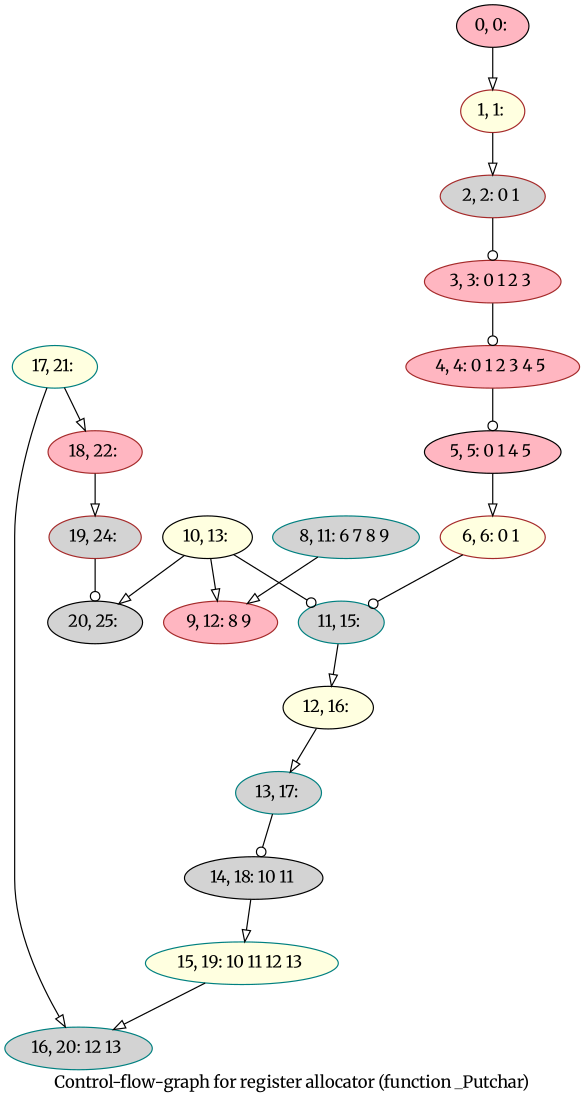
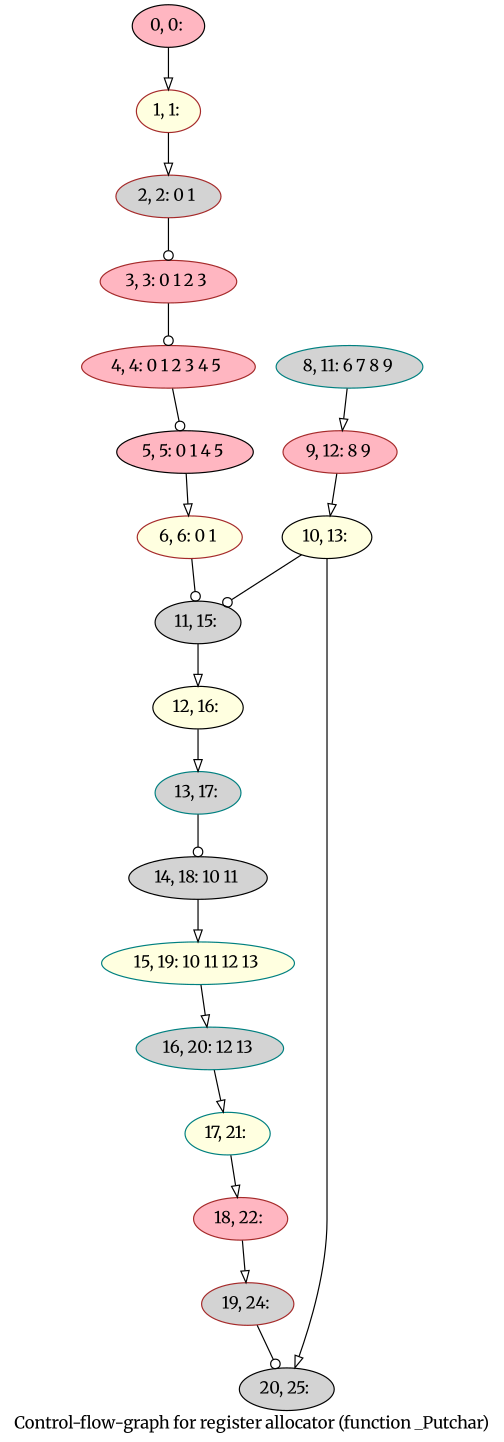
  digraph {
    fontname=Merriweather
    label="Control-flow-graph for register allocator (function _Putchar)"
    node [color=brown fillcolor=lightgrey fontname=Merriweather style=filled]
    edge [arrowhead=onormal fontname=Merriweather]
    n1 [color=black fillcolor=lightpink label="0, 0: "]
    n2 [fillcolor=lightyellow label="1, 1: "]
    n3 [label="2, 2: 0 1 "]
    n4 [fillcolor=lightpink label="3, 3: 0 1 2 3 "]
    n5 [fillcolor=lightpink label="4, 4: 0 1 2 3 4 5 "]
    n6 [color=black fillcolor=lightpink label="5, 5: 0 1 4 5 "]
    n7 [fillcolor=lightyellow label="6, 6: 0 1 "]
-   n8 [color=teal label="11, 15: "]
+   n8 [color=black label="11, 15: "]
    n9 [color=black fillcolor=lightyellow label="12, 16: "]
    n10 [color=teal label="8, 11: 6 7 8 9 "]
    n11 [fillcolor=lightpink label="9, 12: 8 9 "]
    n12 [color=black fillcolor=lightyellow label="10, 13: "]
    n13 [color=black label="20, 25: "]
    n14 [label="19, 24: "]
    n15 [color=teal label="13, 17: "]
    n16 [color=black label="14, 18: 10 11 "]
    n17 [color=teal fillcolor=lightyellow label="15, 19: 10 11 12 13 "]
    n18 [color=teal label="16, 20: 12 13 "]
    n19 [color=teal fillcolor=lightyellow label="17, 21: "]
    n20 [fillcolor=lightpink label="18, 22: "]
    n1 -> n2
    n2 -> n3
    n3 -> n4 [arrowhead=odot]
    n4 -> n5 [arrowhead=odot]
    n5 -> n6 [arrowhead=odot]
    n6 -> n7
    n7 -> n8 [arrowhead=odot]
    n8 -> n9
    n9 -> n15
    n10 -> n11
-   n12 -> n11
+   n11 -> n12
    n12 -> n8 [arrowhead=odot]
    n12 -> n13
    n14 -> n13 [arrowhead=odot]
    n15 -> n16 [arrowhead=odot]
    n16 -> n17
    n17 -> n18
-   n19 -> n18
+   n18 -> n19
    n19 -> n20
    n20 -> n14
  }
